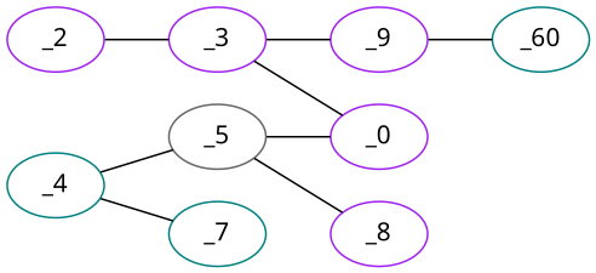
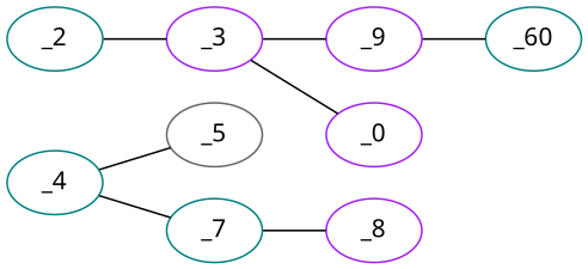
  graph {
    fontname="Noto Sans"
    rankdir=LR
    node [charge=0 chem=1 color=purple fontname="Noto Sans" symbol="C  " x=2.866 y=0.5]
    edge [fontname="Noto Sans" valence=1]
-   _2 [chem=4 symbol="N  " x=3.7321]
+   _2 [chem=4 color=teal symbol="N  " x=3.7321]
    _3 [y=1]
    _4 [color=teal y=-1]
    _5 [chem=4 color=gray40 symbol="N  " x=2 y=-0.5]
    _7 [chem=5 color=teal symbol="S  " y=-2]
    n6 [chem=4 label=_0 symbol="N  " x=2]
    _9 [chem=5 symbol="S  " y=2]
    _8 [x=2 y=-2.5]
    n9 [color=teal label=_60 x=3.7321 y=2.5]
    _2 -- _3 [valence=2]
    _3 -- n6
    _3 -- _9
    _4 -- _5
    _4 -- _7
-   _5 -- n6
-   _5 -- _8
+   _7 -- _8
    _9 -- n9
  }
